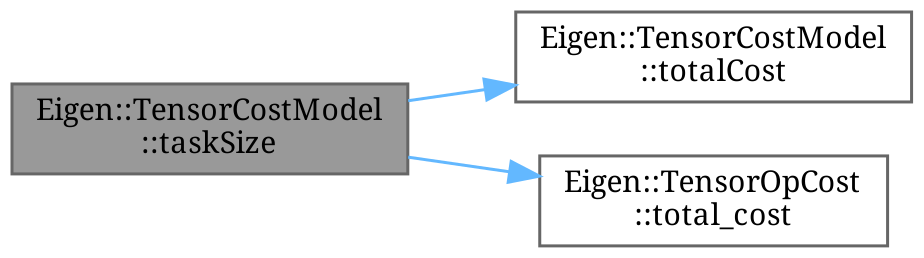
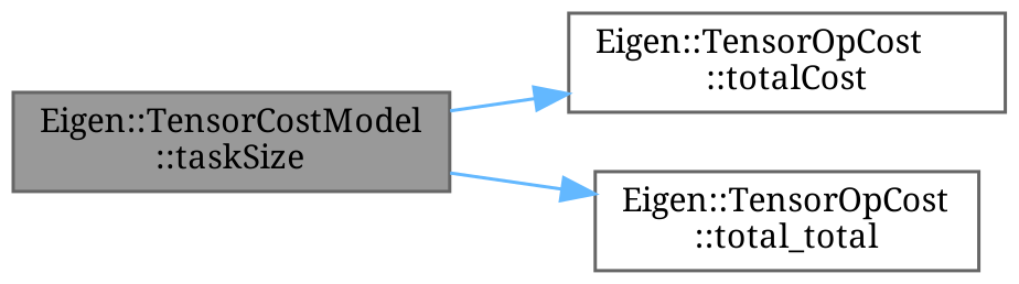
  digraph {
    fontname="Noto Serif"
    rankdir=LR
    node [color=grey40 fillcolor=white fontname="Noto Serif" fontsize=10 shape=box style=filled]
    edge [color=steelblue1 fontname="Noto Serif" fontsize=10 labelfontname=Helvetica labelfontsize=10 style=solid]
    n1 [color=gray40 fillcolor=grey60 fontcolor=black height=0.2 label="Eigen::TensorCostModel\l::taskSize" width=0.4]
-   n2 [height=0.2 label="Eigen::TensorCostModel\l::totalCost" width=0.4]
-   n3 [height=0.2 label="Eigen::TensorOpCost\l::total_cost" width=0.4]
+   n2 [height=0.2 label="Eigen::TensorOpCost\l::totalCost" width=0.4]
+   n3 [height=0.2 label="Eigen::TensorOpCost\l::total_total" width=0.4]
    n1 -> n2
    n1 -> n3
  }
